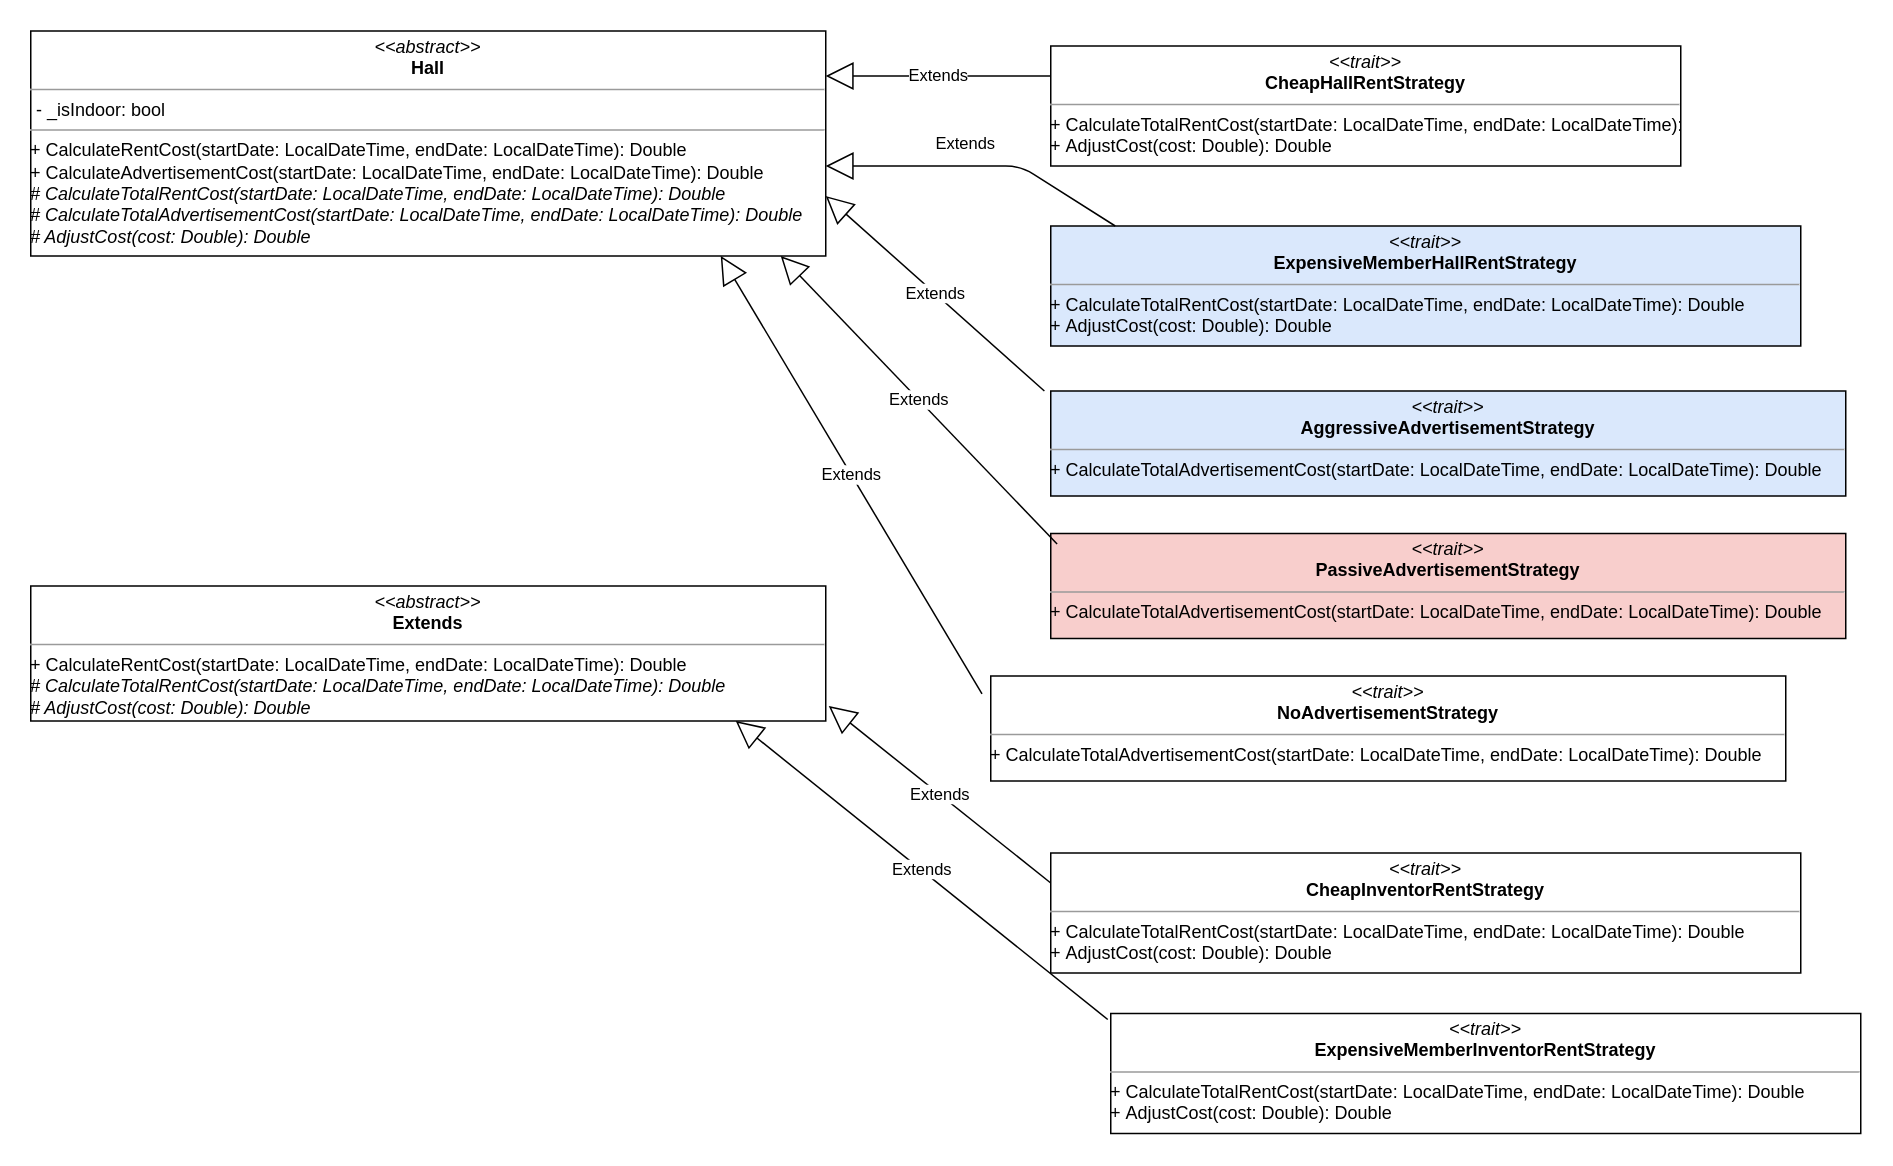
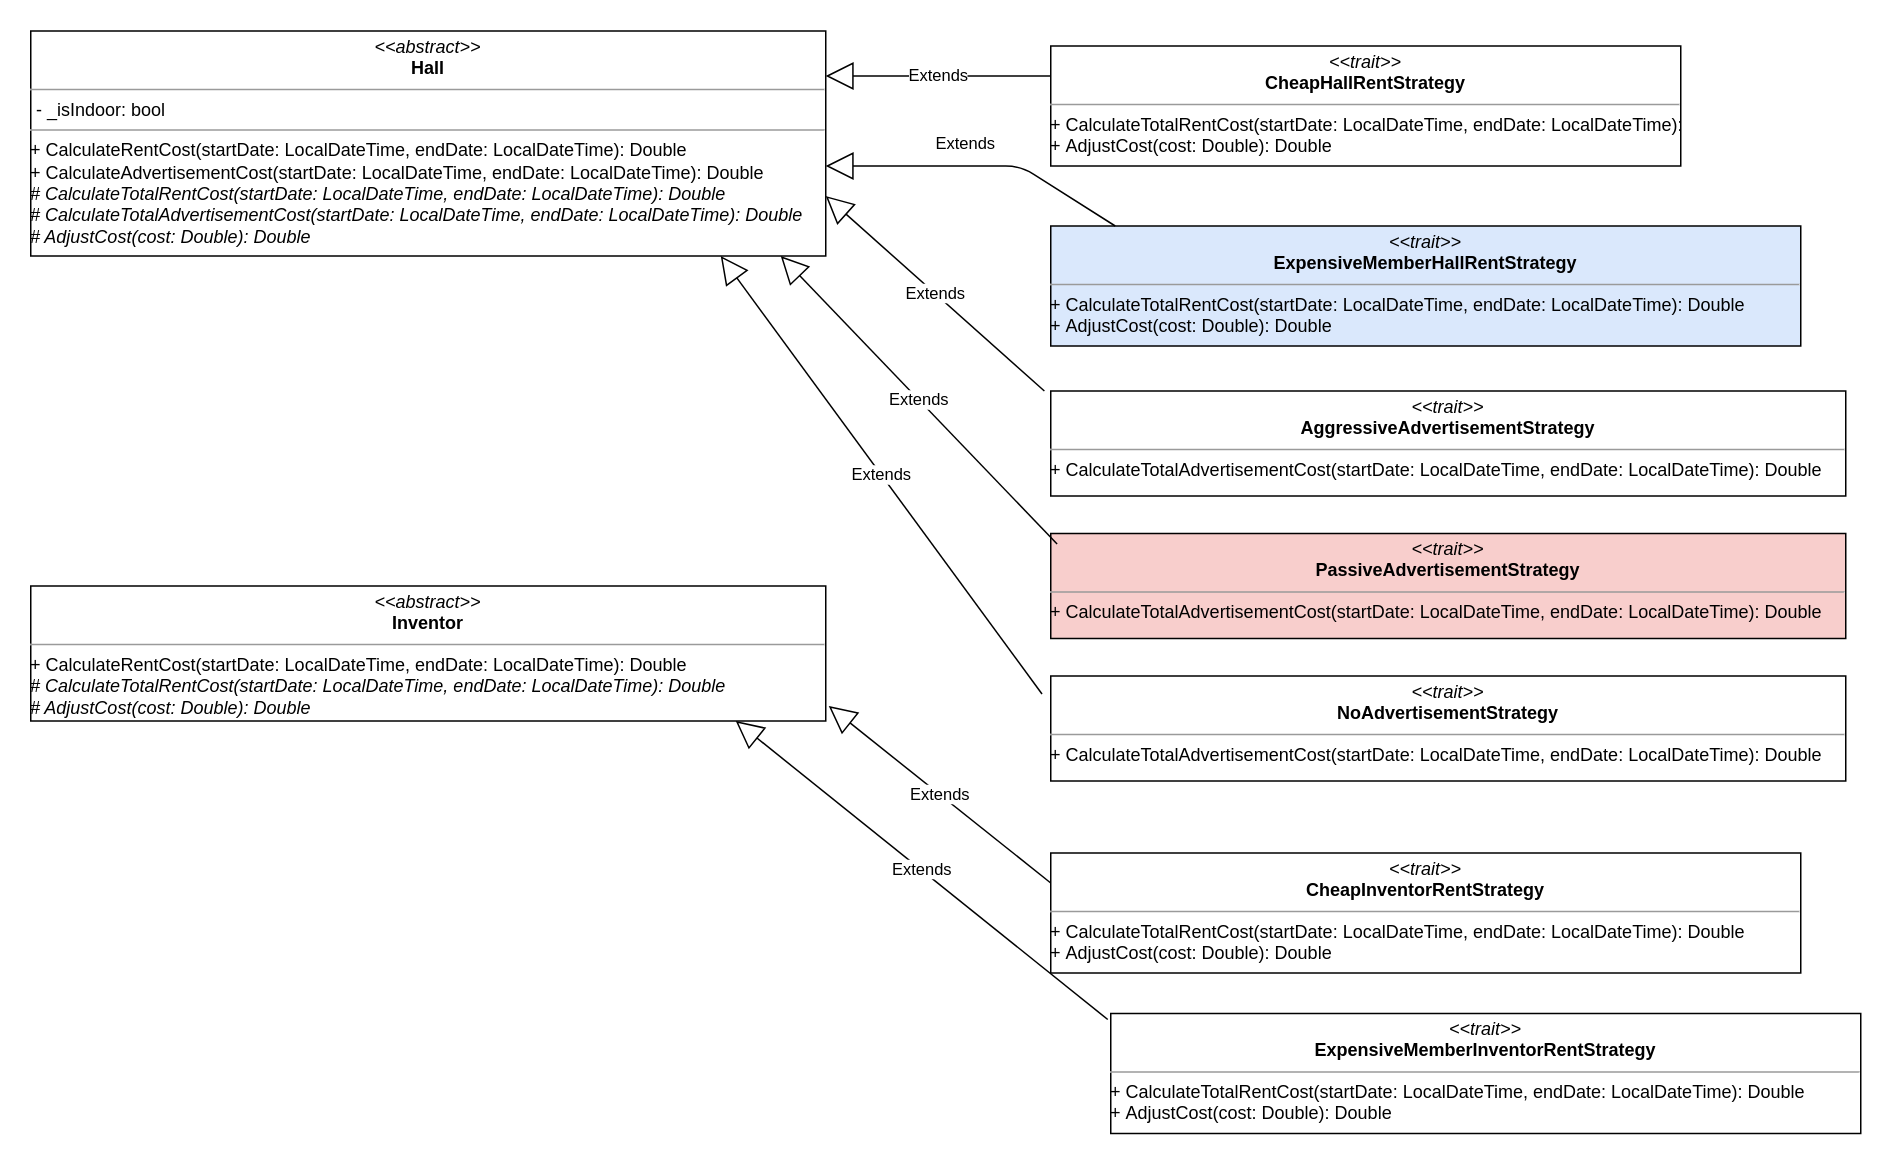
  <mxCell id="0" />
  <mxCell id="1" parent="0" />
  <mxCell id="2" value="&lt;p style=&quot;margin: 0px ; margin-top: 4px ; text-align: center&quot;&gt;&lt;i&gt;&amp;lt;&amp;lt;abstract&amp;gt;&amp;gt;&lt;/i&gt;&lt;br&gt;&lt;b&gt;Hall&lt;/b&gt;&lt;/p&gt;&lt;hr size=&quot;1&quot;&gt;&lt;p style=&quot;margin: 0px ; margin-left: 4px&quot;&gt;- _isIndoor: bool&lt;br&gt;&lt;/p&gt;&lt;hr size=&quot;1&quot;&gt;&lt;p style=&quot;margin: 0px ; margin-left: 4px&quot;&gt;&lt;/p&gt;+ CalculateRentCost(startDate: LocalDateTime, endDate: LocalDateTime): Double&lt;br&gt;+&amp;nbsp;CalculateAdvertisementCost(startDate: LocalDateTime, endDate: LocalDateTime): Double&lt;br&gt;&lt;div&gt;&lt;i&gt;# CalculateTotalRentCost(startDate: LocalDateTime, endDate: LocalDateTime): Double&lt;/i&gt;&lt;/div&gt;&lt;div&gt;&lt;i&gt;# CalculateTotalAdvertisementCost(startDate: LocalDateTime, endDate: LocalDateTime): Double&lt;/i&gt;&lt;/div&gt;&lt;div&gt;&lt;i&gt;# AdjustCost(cost: Double): Double&lt;/i&gt;&lt;/div&gt;" style="verticalAlign=top;align=left;overflow=fill;fontSize=12;fontFamily=Helvetica;html=1;" vertex="1" parent="1"><mxGeometry x="20" y="20" width="530" height="150" as="geometry" /></mxCell>
- <mxCell id="3" value="&lt;p style=&quot;margin: 0px ; margin-top: 4px ; text-align: center&quot;&gt;&lt;i&gt;&amp;lt;&amp;lt;abstract&amp;gt;&amp;gt;&lt;/i&gt;&lt;br&gt;&lt;b&gt;Extends&lt;/b&gt;&lt;/p&gt;&lt;hr size=&quot;1&quot;&gt;&lt;p style=&quot;margin: 0px ; margin-left: 4px&quot;&gt;&lt;/p&gt;+ CalculateRentCost(startDate: LocalDateTime, endDate: LocalDateTime): Double&lt;br&gt;&lt;div&gt;&lt;i&gt;# CalculateTotalRentCost(startDate: LocalDateTime, endDate: LocalDateTime): Double&lt;/i&gt;&lt;/div&gt;&lt;div&gt;&lt;i&gt;# AdjustCost(cost: Double): Double&lt;/i&gt;&lt;/div&gt;" style="verticalAlign=top;align=left;overflow=fill;fontSize=12;fontFamily=Helvetica;html=1;" vertex="1" parent="1"><mxGeometry x="20" y="390" width="530" height="90" as="geometry" /></mxCell>
+ <mxCell id="3" value="&lt;p style=&quot;margin: 0px ; margin-top: 4px ; text-align: center&quot;&gt;&lt;i&gt;&amp;lt;&amp;lt;abstract&amp;gt;&amp;gt;&lt;/i&gt;&lt;br&gt;&lt;b&gt;Inventor&lt;/b&gt;&lt;/p&gt;&lt;hr size=&quot;1&quot;&gt;&lt;p style=&quot;margin: 0px ; margin-left: 4px&quot;&gt;&lt;/p&gt;+ CalculateRentCost(startDate: LocalDateTime, endDate: LocalDateTime): Double&lt;br&gt;&lt;div&gt;&lt;i&gt;# CalculateTotalRentCost(startDate: LocalDateTime, endDate: LocalDateTime): Double&lt;/i&gt;&lt;/div&gt;&lt;div&gt;&lt;i&gt;# AdjustCost(cost: Double): Double&lt;/i&gt;&lt;/div&gt;" style="verticalAlign=top;align=left;overflow=fill;fontSize=12;fontFamily=Helvetica;html=1;" vertex="1" parent="1"><mxGeometry x="20" y="390" width="530" height="90" as="geometry" /></mxCell>
  <mxCell id="4" value="&lt;p style=&quot;margin: 0px ; margin-top: 4px ; text-align: center&quot;&gt;&lt;i&gt;&amp;lt;&amp;lt;trait&amp;gt;&amp;gt;&lt;/i&gt;&lt;br&gt;&lt;b&gt;CheapHallRentStrategy&lt;/b&gt;&lt;/p&gt;&lt;hr size=&quot;1&quot;&gt;&lt;p style=&quot;margin: 0px ; margin-left: 4px&quot;&gt;&lt;/p&gt;+ CalculateTotalRentCost(startDate: LocalDateTime, endDate: LocalDateTime): Double&lt;br&gt;+&amp;nbsp;AdjustCost(cost: Double): Double" style="verticalAlign=top;align=left;overflow=fill;fontSize=12;fontFamily=Helvetica;html=1;" vertex="1" parent="1"><mxGeometry x="700" y="30" width="420" height="80" as="geometry" /></mxCell>
  <mxCell id="5" value="&lt;p style=&quot;margin: 0px ; margin-top: 4px ; text-align: center&quot;&gt;&lt;i&gt;&amp;lt;&amp;lt;trait&amp;gt;&amp;gt;&lt;/i&gt;&lt;br&gt;&lt;b&gt;ExpensiveMemberHallRentStrategy&lt;/b&gt;&lt;/p&gt;&lt;hr size=&quot;1&quot;&gt;&lt;p style=&quot;margin: 0px ; margin-left: 4px&quot;&gt;&lt;/p&gt;+ CalculateTotalRentCost(startDate: LocalDateTime, endDate: LocalDateTime): Double&lt;br&gt;+&amp;nbsp;AdjustCost(cost: Double): Double" style="verticalAlign=top;align=left;overflow=fill;fontSize=12;fontFamily=Helvetica;html=1;fillColor=#dae8fc;" vertex="1" parent="1"><mxGeometry x="700" y="150" width="500" height="80" as="geometry" /></mxCell>
- <mxCell id="6" value="&lt;p style=&quot;margin: 0px ; margin-top: 4px ; text-align: center&quot;&gt;&lt;i&gt;&amp;lt;&amp;lt;trait&amp;gt;&amp;gt;&lt;/i&gt;&lt;br&gt;&lt;b&gt;AggressiveAdvertisementStrategy&lt;/b&gt;&lt;/p&gt;&lt;hr size=&quot;1&quot;&gt;&lt;p style=&quot;margin: 0px ; margin-left: 4px&quot;&gt;&lt;/p&gt;+&lt;i&gt;&amp;nbsp;&lt;/i&gt;CalculateTotalAdvertisementCost(startDate: LocalDateTime, endDate: LocalDateTime): Double" style="verticalAlign=top;align=left;overflow=fill;fontSize=12;fontFamily=Helvetica;html=1;fillColor=#dae8fc;" vertex="1" parent="1"><mxGeometry x="700" y="260" width="530" height="70" as="geometry" /></mxCell>
+ <mxCell id="6" value="&lt;p style=&quot;margin: 0px ; margin-top: 4px ; text-align: center&quot;&gt;&lt;i&gt;&amp;lt;&amp;lt;trait&amp;gt;&amp;gt;&lt;/i&gt;&lt;br&gt;&lt;b&gt;AggressiveAdvertisementStrategy&lt;/b&gt;&lt;/p&gt;&lt;hr size=&quot;1&quot;&gt;&lt;p style=&quot;margin: 0px ; margin-left: 4px&quot;&gt;&lt;/p&gt;+&lt;i&gt;&amp;nbsp;&lt;/i&gt;CalculateTotalAdvertisementCost(startDate: LocalDateTime, endDate: LocalDateTime): Double" style="verticalAlign=top;align=left;overflow=fill;fontSize=12;fontFamily=Helvetica;html=1;" vertex="1" parent="1"><mxGeometry x="700" y="260" width="530" height="70" as="geometry" /></mxCell>
  <mxCell id="7" value="&lt;p style=&quot;margin: 0px ; margin-top: 4px ; text-align: center&quot;&gt;&lt;i&gt;&amp;lt;&amp;lt;trait&amp;gt;&amp;gt;&lt;/i&gt;&lt;br&gt;&lt;b&gt;PassiveAdvertisementStrategy&lt;/b&gt;&lt;/p&gt;&lt;hr size=&quot;1&quot;&gt;&lt;p style=&quot;margin: 0px ; margin-left: 4px&quot;&gt;&lt;/p&gt;+&lt;i&gt;&amp;nbsp;&lt;/i&gt;CalculateTotalAdvertisementCost(startDate: LocalDateTime, endDate: LocalDateTime): Double" style="verticalAlign=top;align=left;overflow=fill;fontSize=12;fontFamily=Helvetica;html=1;fillColor=#f8cecc;" vertex="1" parent="1"><mxGeometry x="700" y="355" width="530" height="70" as="geometry" /></mxCell>
- <mxCell id="8" value="&lt;p style=&quot;margin: 0px ; margin-top: 4px ; text-align: center&quot;&gt;&lt;i&gt;&amp;lt;&amp;lt;trait&amp;gt;&amp;gt;&lt;/i&gt;&lt;br&gt;&lt;b&gt;NoAdvertisementStrategy&lt;/b&gt;&lt;/p&gt;&lt;hr size=&quot;1&quot;&gt;&lt;p style=&quot;margin: 0px ; margin-left: 4px&quot;&gt;&lt;/p&gt;+&lt;i&gt;&amp;nbsp;&lt;/i&gt;CalculateTotalAdvertisementCost(startDate: LocalDateTime, endDate: LocalDateTime): Double" style="verticalAlign=top;align=left;overflow=fill;fontSize=12;fontFamily=Helvetica;html=1;" vertex="1" parent="1"><mxGeometry x="660" y="450" width="530" height="70" as="geometry" /></mxCell>
+ <mxCell id="8" value="&lt;p style=&quot;margin: 0px ; margin-top: 4px ; text-align: center&quot;&gt;&lt;i&gt;&amp;lt;&amp;lt;trait&amp;gt;&amp;gt;&lt;/i&gt;&lt;br&gt;&lt;b&gt;NoAdvertisementStrategy&lt;/b&gt;&lt;/p&gt;&lt;hr size=&quot;1&quot;&gt;&lt;p style=&quot;margin: 0px ; margin-left: 4px&quot;&gt;&lt;/p&gt;+&lt;i&gt;&amp;nbsp;&lt;/i&gt;CalculateTotalAdvertisementCost(startDate: LocalDateTime, endDate: LocalDateTime): Double" style="verticalAlign=top;align=left;overflow=fill;fontSize=12;fontFamily=Helvetica;html=1;" vertex="1" parent="1"><mxGeometry x="700" y="450" width="530" height="70" as="geometry" /></mxCell>
  <mxCell id="9" value="Extends" style="endArrow=block;endSize=16;endFill=0;html=1;exitX=0;exitY=0.25;exitDx=0;exitDy=0;" edge="1" parent="1" source="4"><mxGeometry width="160" relative="1" as="geometry"><mxPoint x="390" y="50" as="sourcePoint" /><mxPoint x="550" y="50" as="targetPoint" /></mxGeometry></mxCell>
  <mxCell id="10" value="Extends" style="endArrow=block;endSize=16;endFill=0;html=1;" edge="1" parent="1"><mxGeometry x="0.094" y="-15" width="160" relative="1" as="geometry"><mxPoint x="743" y="150" as="sourcePoint" /><mxPoint x="550" y="110" as="targetPoint" /><Array as="points"><mxPoint x="680" y="110" /></Array><mxPoint as="offset" /></mxGeometry></mxCell>
  <mxCell id="11" value="Extends" style="endArrow=block;endSize=16;endFill=0;html=1;exitX=-0.008;exitY=0;exitDx=0;exitDy=0;exitPerimeter=0;" edge="1" parent="1" source="6"><mxGeometry width="160" relative="1" as="geometry"><mxPoint x="390" y="130" as="sourcePoint" /><mxPoint x="550" y="130" as="targetPoint" /></mxGeometry></mxCell>
  <mxCell id="12" value="Extends" style="endArrow=block;endSize=16;endFill=0;html=1;exitX=0.008;exitY=0.1;exitDx=0;exitDy=0;exitPerimeter=0;" edge="1" parent="1" source="7"><mxGeometry width="160" relative="1" as="geometry"><mxPoint x="360" y="170" as="sourcePoint" /><mxPoint x="520" y="170" as="targetPoint" /></mxGeometry></mxCell>
  <mxCell id="13" value="Extends" style="endArrow=block;endSize=16;endFill=0;html=1;exitX=-0.011;exitY=0.171;exitDx=0;exitDy=0;exitPerimeter=0;" edge="1" parent="1" source="8"><mxGeometry width="160" relative="1" as="geometry"><mxPoint x="320" y="170" as="sourcePoint" /><mxPoint x="480" y="170" as="targetPoint" /></mxGeometry></mxCell>
  <mxCell id="14" value="&lt;p style=&quot;margin: 0px ; margin-top: 4px ; text-align: center&quot;&gt;&lt;i&gt;&amp;lt;&amp;lt;trait&amp;gt;&amp;gt;&lt;/i&gt;&lt;br&gt;&lt;b&gt;CheapInventorRentStrategy&lt;/b&gt;&lt;/p&gt;&lt;hr size=&quot;1&quot;&gt;&lt;p style=&quot;margin: 0px ; margin-left: 4px&quot;&gt;&lt;/p&gt;+ CalculateTotalRentCost(startDate: LocalDateTime, endDate: LocalDateTime): Double&lt;br&gt;+&amp;nbsp;AdjustCost(cost: Double): Double" style="verticalAlign=top;align=left;overflow=fill;fontSize=12;fontFamily=Helvetica;html=1;" vertex="1" parent="1"><mxGeometry x="700" y="568" width="500" height="80" as="geometry" /></mxCell>
  <mxCell id="15" value="&lt;p style=&quot;margin: 0px ; margin-top: 4px ; text-align: center&quot;&gt;&lt;i&gt;&amp;lt;&amp;lt;trait&amp;gt;&amp;gt;&lt;/i&gt;&lt;br&gt;&lt;b&gt;ExpensiveMemberInventorRentStrategy&lt;/b&gt;&lt;/p&gt;&lt;hr size=&quot;1&quot;&gt;&lt;p style=&quot;margin: 0px ; margin-left: 4px&quot;&gt;&lt;/p&gt;+ CalculateTotalRentCost(startDate: LocalDateTime, endDate: LocalDateTime): Double&lt;br&gt;+&amp;nbsp;AdjustCost(cost: Double): Double" style="verticalAlign=top;align=left;overflow=fill;fontSize=12;fontFamily=Helvetica;html=1;" vertex="1" parent="1"><mxGeometry x="740" y="675" width="500" height="80" as="geometry" /></mxCell>
  <mxCell id="16" value="Extends" style="endArrow=block;endSize=16;endFill=0;html=1;exitX=0;exitY=0.25;exitDx=0;exitDy=0;" edge="1" parent="1" source="14"><mxGeometry width="160" relative="1" as="geometry"><mxPoint x="370" y="480" as="sourcePoint" /><mxPoint x="552" y="470" as="targetPoint" /></mxGeometry></mxCell>
  <mxCell id="17" value="Extends" style="endArrow=block;endSize=16;endFill=0;html=1;exitX=-0.004;exitY=0.05;exitDx=0;exitDy=0;exitPerimeter=0;" edge="1" parent="1" source="15"><mxGeometry width="160" relative="1" as="geometry"><mxPoint x="330" y="480" as="sourcePoint" /><mxPoint x="490" y="480" as="targetPoint" /></mxGeometry></mxCell>
